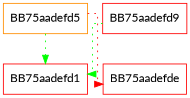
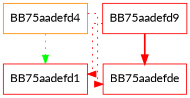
  digraph {
    fontname=Lato
    splines=ortho
    node [color=red fontname=Lato shape=box]
    edge [color=green fontname=Lato style=dotted]
-   BB75aadefd4 [color=darkorange label=BB75aadefd5]
+   BB75aadefd4 [color=darkorange]
    n2 [label=BB75aadefd1]
    BB75aadefde
    BB75aadefd9
    BB75aadefd4 -> n2
    BB75aadefd4 -> BB75aadefde [color=red]
-   BB75aadefd9 -> n2
+   BB75aadefd9 -> n2 [color=red]
+   BB75aadefd9 -> BB75aadefde [color=red style=bold]
  }
